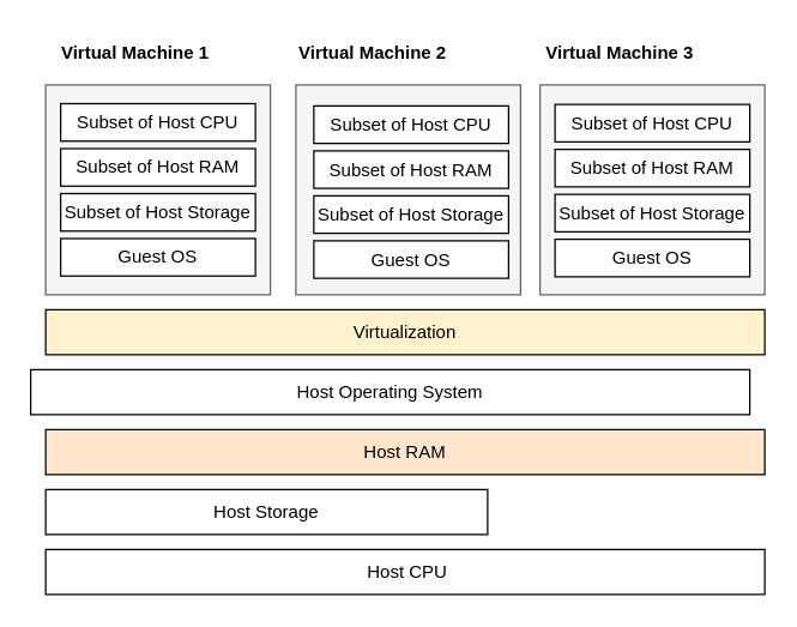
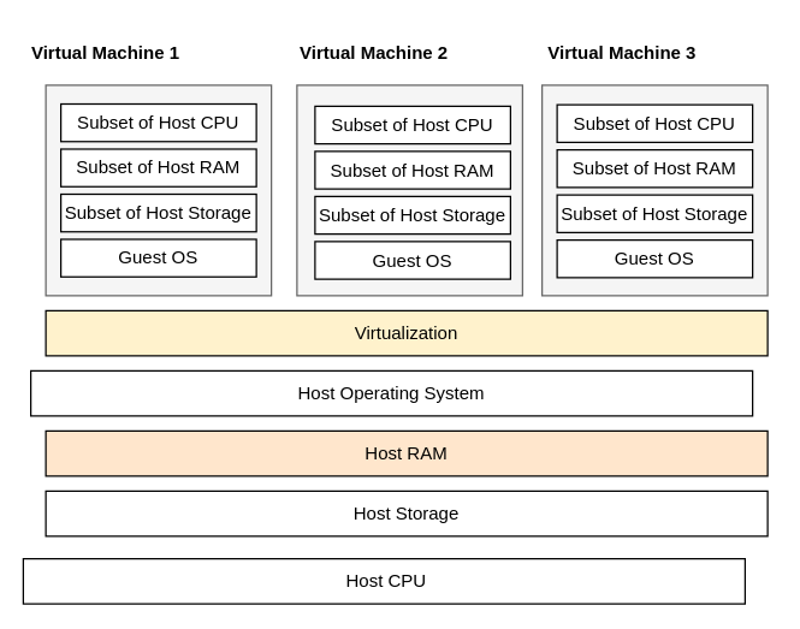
  <mxCell id="0" />
  <mxCell id="1" parent="0" />
  <mxCell id="2" value="Host RAM" style="rounded=0;whiteSpace=wrap;html=1;fillColor=#ffe6cc;" vertex="1" parent="1"><mxGeometry x="30" y="286" width="480" height="30" as="geometry" /></mxCell>
- <mxCell id="3" value="&amp;nbsp;Host Storage&amp;nbsp;" style="rounded=0;whiteSpace=wrap;html=1;" vertex="1" parent="1"><mxGeometry x="30" y="326" width="295" height="30" as="geometry" /></mxCell>
- <mxCell id="4" value="&amp;nbsp;Host CPU" style="rounded=0;whiteSpace=wrap;html=1;" vertex="1" parent="1"><mxGeometry x="30" y="366" width="480" height="30" as="geometry" /></mxCell>
+ <mxCell id="3" value="&amp;nbsp;Host Storage&amp;nbsp;" style="rounded=0;whiteSpace=wrap;html=1;" vertex="1" parent="1"><mxGeometry x="30" y="326" width="480" height="30" as="geometry" /></mxCell>
+ <mxCell id="4" value="&amp;nbsp;Host CPU" style="rounded=0;whiteSpace=wrap;html=1;" vertex="1" parent="1"><mxGeometry x="15" y="371" width="480" height="30" as="geometry" /></mxCell>
  <mxCell id="5" value="Host Operating System" style="rounded=0;whiteSpace=wrap;html=1;" vertex="1" parent="1"><mxGeometry x="20" y="246" width="480" height="30" as="geometry" /></mxCell>
  <mxCell id="6" value="Virtualization" style="rounded=0;whiteSpace=wrap;html=1;fillColor=#fff2cc;" vertex="1" parent="1"><mxGeometry x="30" y="206" width="480" height="30" as="geometry" /></mxCell>
  <mxCell id="7" value="" style="rounded=0;whiteSpace=wrap;html=1;fillColor=#f5f5f5;fontColor=#333333;strokeColor=#666666;" vertex="1" parent="1"><mxGeometry x="30" y="56" width="150" height="140" as="geometry" /></mxCell>
- <mxCell id="8" value="Virtual Machine 1" style="text;html=1;strokeColor=none;fillColor=none;align=center;verticalAlign=middle;whiteSpace=wrap;rounded=0;fontStyle=1" vertex="1" parent="1"><mxGeometry x="30" y="20" width="120" height="30" as="geometry" /></mxCell>
+ <mxCell id="8" value="Virtual Machine 1" style="text;html=1;strokeColor=none;fillColor=none;align=center;verticalAlign=middle;whiteSpace=wrap;rounded=0;fontStyle=1" vertex="1" parent="1"><mxGeometry x="10" y="20" width="120" height="30" as="geometry" /></mxCell>
  <mxCell id="9" value="Virtual Machine 2" style="text;html=1;strokeColor=none;fillColor=none;align=center;verticalAlign=middle;whiteSpace=wrap;rounded=0;fontStyle=1" vertex="1" parent="1"><mxGeometry x="197" y="20" width="103" height="30" as="geometry" /></mxCell>
  <mxCell id="10" value="" style="rounded=0;whiteSpace=wrap;html=1;fillColor=#f5f5f5;fontColor=#333333;strokeColor=#666666;" vertex="1" parent="1"><mxGeometry x="197" y="56" width="150" height="140" as="geometry" /></mxCell>
  <mxCell id="11" value="" style="rounded=0;whiteSpace=wrap;html=1;fillColor=#f5f5f5;fontColor=#333333;strokeColor=#666666;" vertex="1" parent="1"><mxGeometry x="360" y="56" width="150" height="140" as="geometry" /></mxCell>
  <mxCell id="12" value="Virtual Machine 3" style="text;html=1;strokeColor=none;fillColor=none;align=center;verticalAlign=middle;whiteSpace=wrap;rounded=0;fontStyle=1" vertex="1" parent="1"><mxGeometry x="347" y="20" width="133" height="30" as="geometry" /></mxCell>
  <mxCell id="13" value="" style="group" vertex="1" connectable="0" parent="1"><mxGeometry x="40" y="68.5" width="130" height="115" as="geometry" /></mxCell>
  <mxCell id="14" value="Subset of Host CPU" style="rounded=0;whiteSpace=wrap;html=1;" vertex="1" parent="13"><mxGeometry width="130" height="25" as="geometry" /></mxCell>
  <mxCell id="15" value="Subset of Host RAM" style="rounded=0;whiteSpace=wrap;html=1;" vertex="1" parent="13"><mxGeometry y="30" width="130" height="25" as="geometry" /></mxCell>
  <mxCell id="16" value="Subset of Host Storage" style="rounded=0;whiteSpace=wrap;html=1;" vertex="1" parent="13"><mxGeometry y="60" width="130" height="25" as="geometry" /></mxCell>
  <mxCell id="17" value="Guest OS" style="rounded=0;whiteSpace=wrap;html=1;" vertex="1" parent="13"><mxGeometry y="90" width="130" height="25" as="geometry" /></mxCell>
  <mxCell id="18" value="" style="group" vertex="1" connectable="0" parent="1"><mxGeometry x="209" y="70" width="130" height="115" as="geometry" /></mxCell>
  <mxCell id="19" value="Subset of Host CPU" style="rounded=0;whiteSpace=wrap;html=1;" vertex="1" parent="18"><mxGeometry width="130" height="25" as="geometry" /></mxCell>
  <mxCell id="20" value="Subset of Host RAM" style="rounded=0;whiteSpace=wrap;html=1;" vertex="1" parent="18"><mxGeometry y="30" width="130" height="25" as="geometry" /></mxCell>
  <mxCell id="21" value="Subset of Host Storage" style="rounded=0;whiteSpace=wrap;html=1;" vertex="1" parent="18"><mxGeometry y="60" width="130" height="25" as="geometry" /></mxCell>
  <mxCell id="22" value="Guest OS" style="rounded=0;whiteSpace=wrap;html=1;" vertex="1" parent="18"><mxGeometry y="90" width="130" height="25" as="geometry" /></mxCell>
  <mxCell id="23" value="" style="group" vertex="1" connectable="0" parent="1"><mxGeometry x="370" y="69" width="130" height="115" as="geometry" /></mxCell>
  <mxCell id="24" value="Subset of Host CPU" style="rounded=0;whiteSpace=wrap;html=1;" vertex="1" parent="23"><mxGeometry width="130" height="25" as="geometry" /></mxCell>
  <mxCell id="25" value="Subset of Host RAM" style="rounded=0;whiteSpace=wrap;html=1;" vertex="1" parent="23"><mxGeometry y="30" width="130" height="25" as="geometry" /></mxCell>
  <mxCell id="26" value="Subset of Host Storage" style="rounded=0;whiteSpace=wrap;html=1;" vertex="1" parent="23"><mxGeometry y="60" width="130" height="25" as="geometry" /></mxCell>
  <mxCell id="27" value="Guest OS" style="rounded=0;whiteSpace=wrap;html=1;" vertex="1" parent="23"><mxGeometry y="90" width="130" height="25" as="geometry" /></mxCell>
